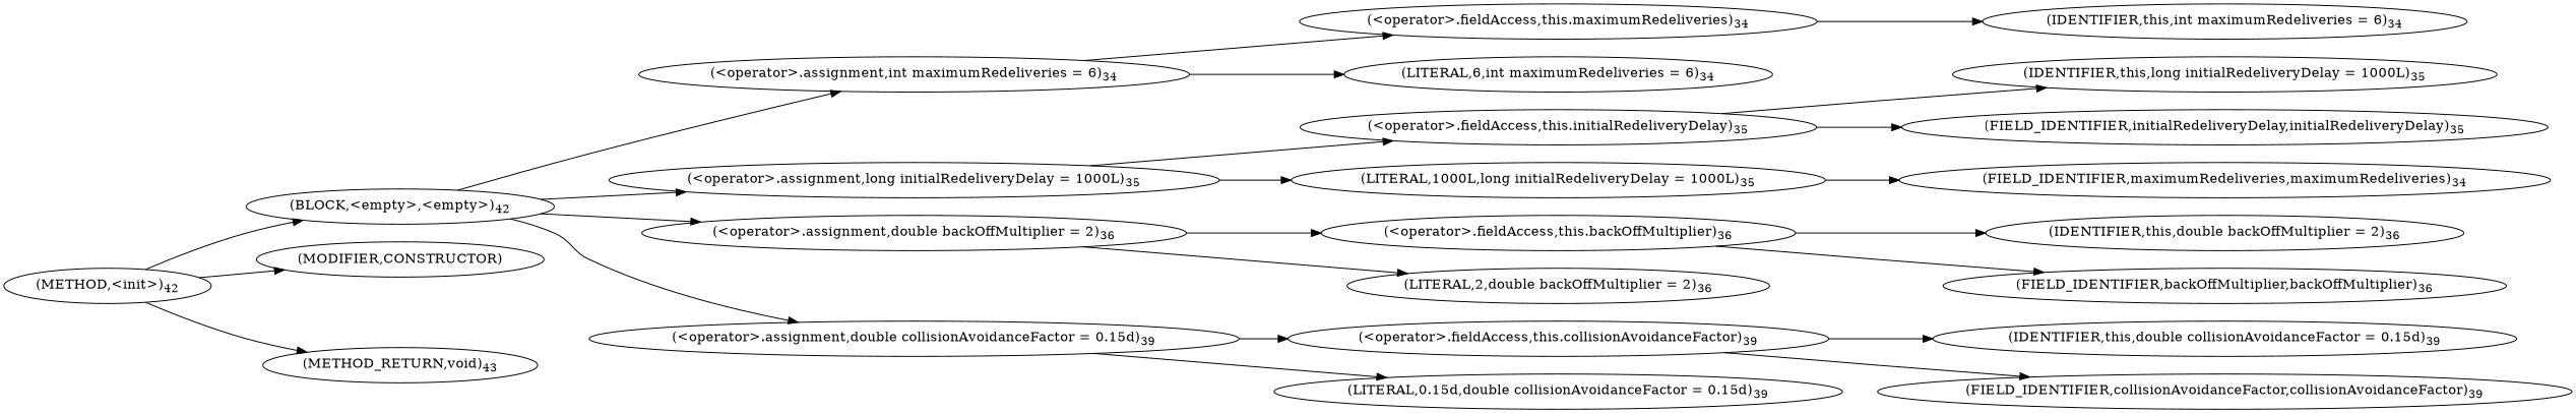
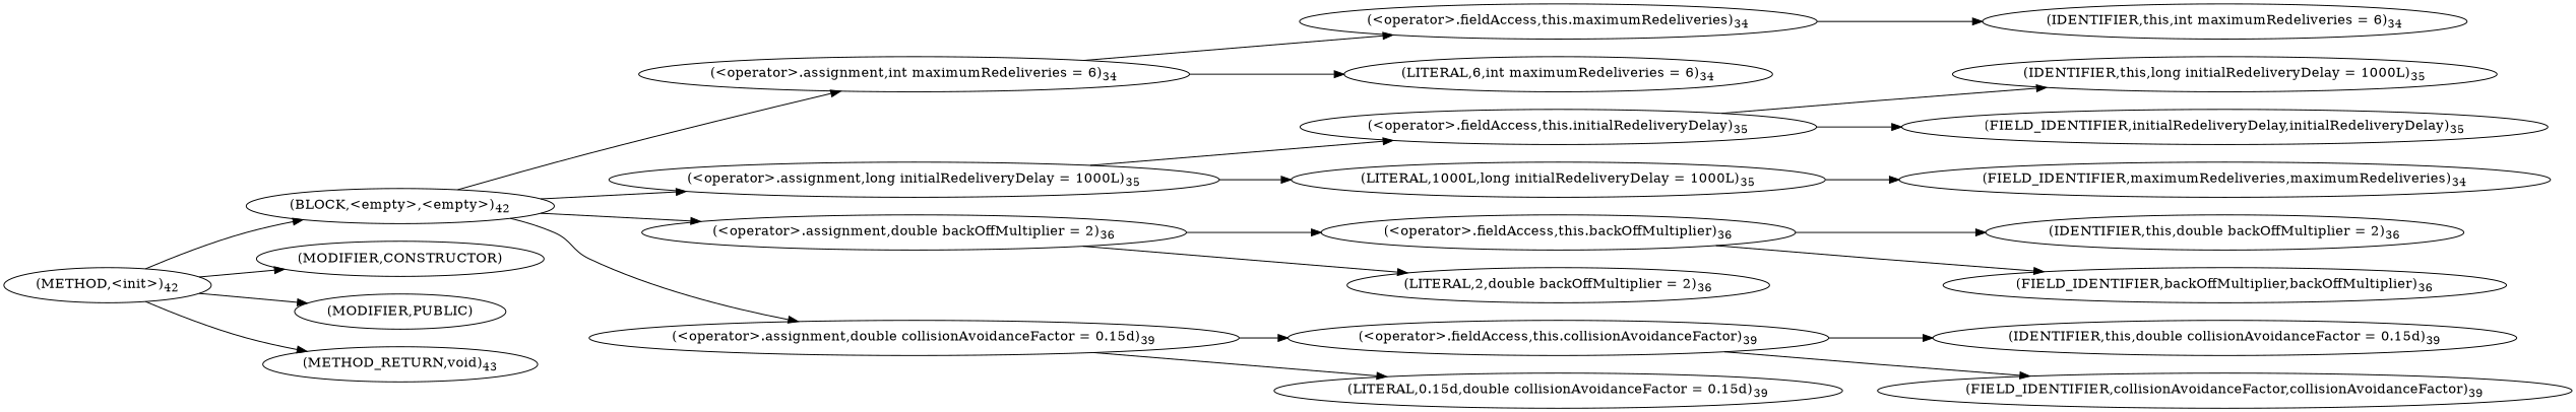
  digraph {
    rankdir=LR
    n1 [label=<(METHOD,&lt;init&gt;)<SUB>42</SUB>>]
    n2 [label=<(BLOCK,&lt;empty&gt;,&lt;empty&gt;)<SUB>42</SUB>>]
    n3 [label=<(MODIFIER,CONSTRUCTOR)>]
+   n4 [label=<(MODIFIER,PUBLIC)>]
    n5 [label=<(METHOD_RETURN,void)<SUB>43</SUB>>]
    n6 [label=<(&lt;operator&gt;.assignment,int maximumRedeliveries = 6)<SUB>34</SUB>>]
    n7 [label=<(&lt;operator&gt;.assignment,long initialRedeliveryDelay = 1000L)<SUB>35</SUB>>]
    n8 [label=<(&lt;operator&gt;.assignment,double backOffMultiplier = 2)<SUB>36</SUB>>]
    n9 [label=<(&lt;operator&gt;.assignment,double collisionAvoidanceFactor = 0.15d)<SUB>39</SUB>>]
    n10 [label=<(&lt;operator&gt;.fieldAccess,this.maximumRedeliveries)<SUB>34</SUB>>]
    n11 [label=<(LITERAL,6,int maximumRedeliveries = 6)<SUB>34</SUB>>]
    n12 [label=<(&lt;operator&gt;.fieldAccess,this.initialRedeliveryDelay)<SUB>35</SUB>>]
    n13 [label=<(LITERAL,1000L,long initialRedeliveryDelay = 1000L)<SUB>35</SUB>>]
    n14 [label=<(&lt;operator&gt;.fieldAccess,this.backOffMultiplier)<SUB>36</SUB>>]
    n15 [label=<(LITERAL,2,double backOffMultiplier = 2)<SUB>36</SUB>>]
    n16 [label=<(&lt;operator&gt;.fieldAccess,this.collisionAvoidanceFactor)<SUB>39</SUB>>]
    n17 [label=<(LITERAL,0.15d,double collisionAvoidanceFactor = 0.15d)<SUB>39</SUB>>]
    n18 [label=<(IDENTIFIER,this,int maximumRedeliveries = 6)<SUB>34</SUB>>]
    n19 [label=<(FIELD_IDENTIFIER,maximumRedeliveries,maximumRedeliveries)<SUB>34</SUB>>]
    n20 [label=<(IDENTIFIER,this,long initialRedeliveryDelay = 1000L)<SUB>35</SUB>>]
    n21 [label=<(FIELD_IDENTIFIER,initialRedeliveryDelay,initialRedeliveryDelay)<SUB>35</SUB>>]
    n22 [label=<(IDENTIFIER,this,double backOffMultiplier = 2)<SUB>36</SUB>>]
    n23 [label=<(FIELD_IDENTIFIER,backOffMultiplier,backOffMultiplier)<SUB>36</SUB>>]
    n24 [label=<(IDENTIFIER,this,double collisionAvoidanceFactor = 0.15d)<SUB>39</SUB>>]
    n25 [label=<(FIELD_IDENTIFIER,collisionAvoidanceFactor,collisionAvoidanceFactor)<SUB>39</SUB>>]
    n1 -> n2
    n1 -> n3
+   n1 -> n4
    n1 -> n5
    n2 -> n6
    n2 -> n7
    n2 -> n8
    n2 -> n9
    n6 -> n10
    n6 -> n11
    n7 -> n12
    n7 -> n13
    n8 -> n14
    n8 -> n15
    n9 -> n16
    n9 -> n17
    n10 -> n18
    n12 -> n20
    n12 -> n21
    n13 -> n19
    n14 -> n22
    n14 -> n23
    n16 -> n24
    n16 -> n25
  }
